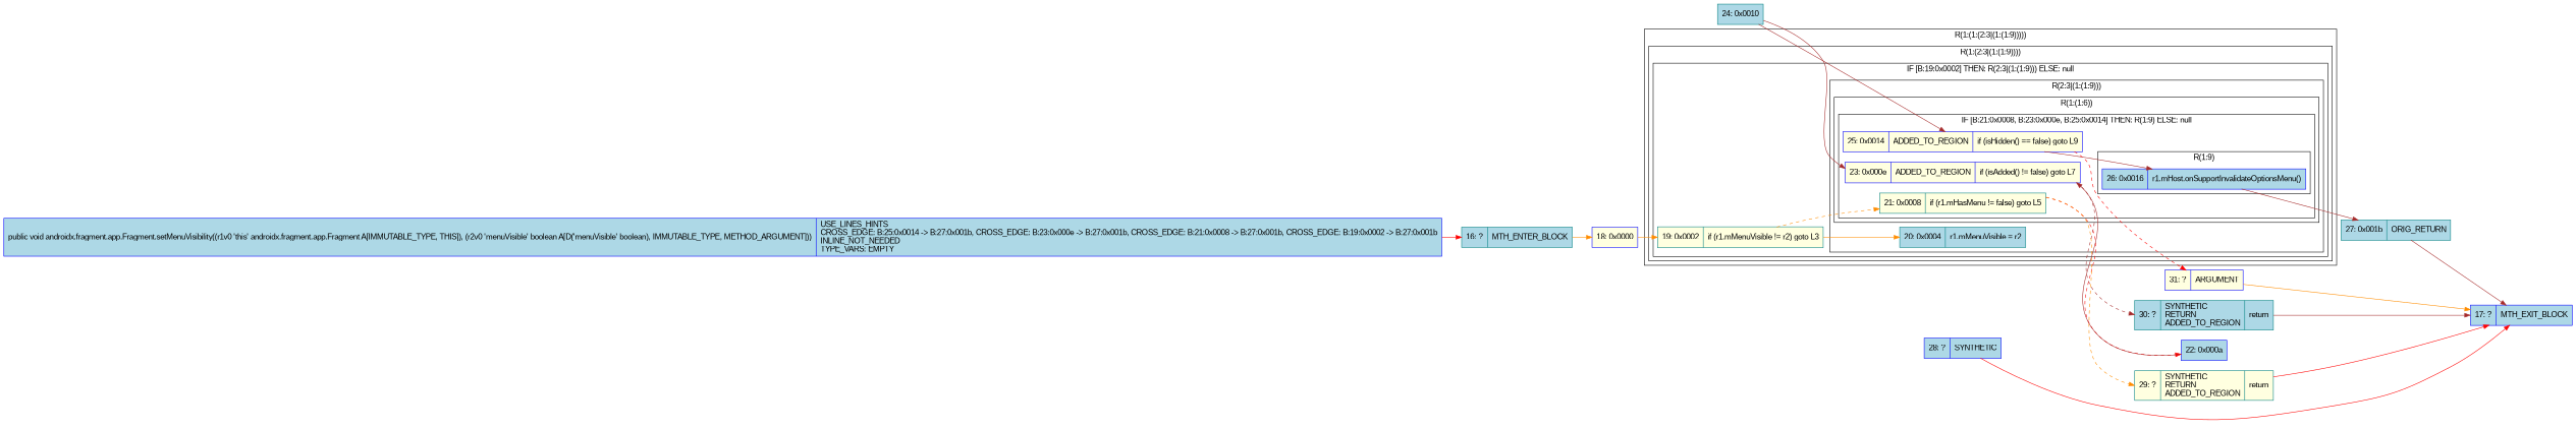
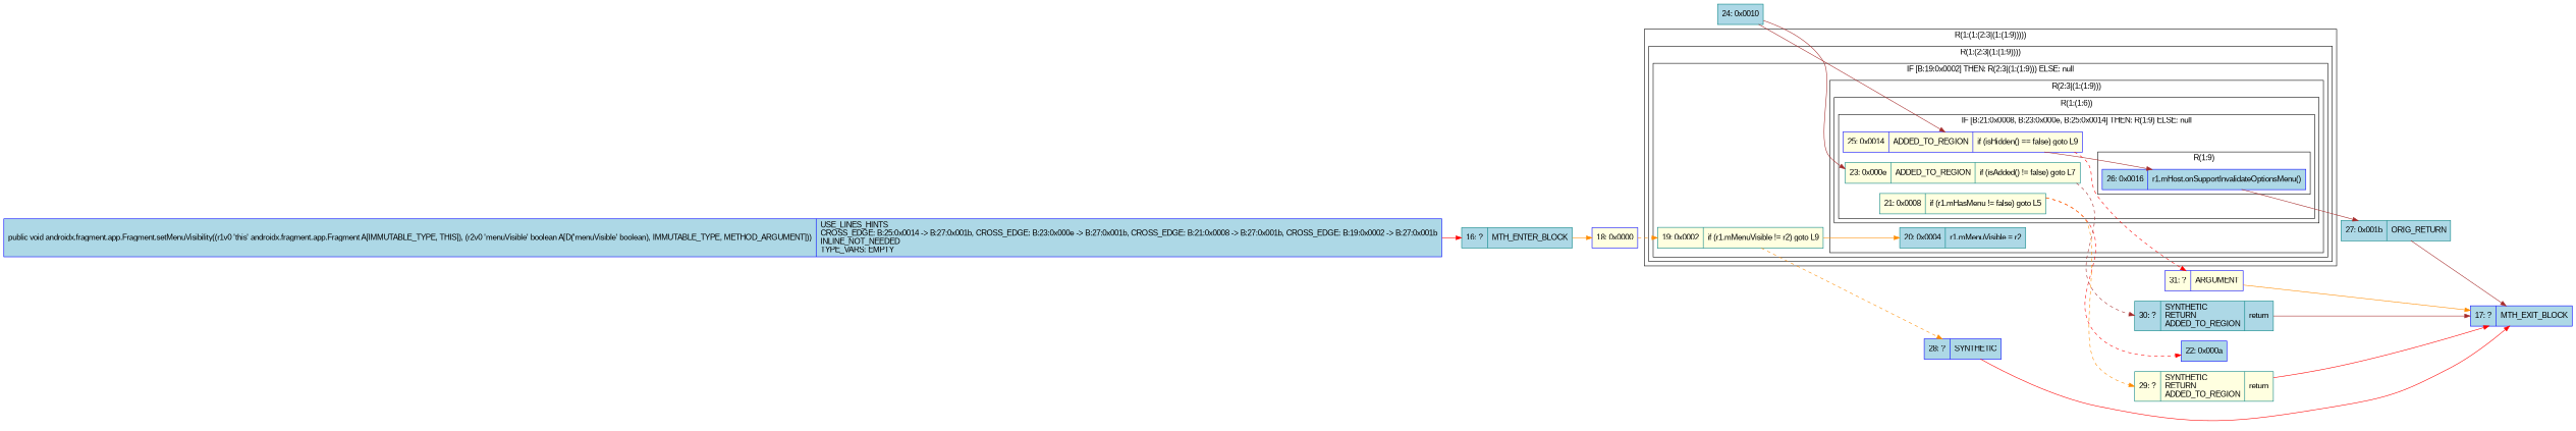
  digraph {
    fontname="Liberation Sans"
    rankdir=LR
    node [color=teal fillcolor=lightblue fontname="Liberation Sans" shape=record style=filled]
    edge [color=brown fontname="Liberation Sans"]
    n1 [color=blue label="{26\:\ 0x0016|r1.mHost.onSupportInvalidateOptionsMenu()\l}"]
    n2 [fillcolor=lightyellow label="{21\:\ 0x0008|if (r1.mHasMenu != false) goto L5\l}"]
-   n3 [color=blue fillcolor=lightyellow label="{23\:\ 0x000e|ADDED_TO_REGION\l|if (isAdded() != false) goto L7\l}"]
+   n3 [fillcolor=lightyellow label="{23\:\ 0x000e|ADDED_TO_REGION\l|if (isAdded() != false) goto L7\l}"]
    n4 [color=blue fillcolor=lightyellow label="{25\:\ 0x0014|ADDED_TO_REGION\l|if (isHidden() == false) goto L9\l}"]
    n5 [label="{20\:\ 0x0004|r1.mMenuVisible = r2\l}"]
-   n6 [fillcolor=lightyellow label="{19\:\ 0x0002|if (r1.mMenuVisible != r2) goto L3\l}"]
+   n6 [fillcolor=lightyellow label="{19\:\ 0x0002|if (r1.mMenuVisible != r2) goto L9\l}"]
    n7 [label="{27\:\ 0x001b|ORIG_RETURN\l}"]
    n8 [color=blue label="{22\:\ 0x000a}"]
    n9 [fillcolor=lightyellow label="{29\:\ ?|SYNTHETIC\lRETURN\lADDED_TO_REGION\l|return\l}"]
    n10 [label="{30\:\ ?|SYNTHETIC\lRETURN\lADDED_TO_REGION\l|return\l}"]
    n11 [color=blue fillcolor=lightyellow label="{31\:\ ?|ARGUMENT\l}"]
    n12 [color=blue label="{28\:\ ?|SYNTHETIC\l}"]
    n13 [color=blue label="{17\:\ ?|MTH_EXIT_BLOCK\l}"]
    n14 [label="{24\:\ 0x0010}"]
    n15 [label="{16\:\ ?|MTH_ENTER_BLOCK\l}"]
    n16 [color=blue fillcolor=lightyellow label="{18\:\ 0x0000}"]
    n17 [color=blue label="{public void androidx.fragment.app.Fragment.setMenuVisibility((r1v0 'this' androidx.fragment.app.Fragment A[IMMUTABLE_TYPE, THIS]), (r2v0 'menuVisible' boolean A[D('menuVisible' boolean), IMMUTABLE_TYPE, METHOD_ARGUMENT]))  | USE_LINES_HINTS\lCROSS_EDGE: B:25:0x0014 \-\> B:27:0x001b, CROSS_EDGE: B:23:0x000e \-\> B:27:0x001b, CROSS_EDGE: B:21:0x0008 \-\> B:27:0x001b, CROSS_EDGE: B:19:0x0002 \-\> B:27:0x001b\lINLINE_NOT_NEEDED\lTYPE_VARS: EMPTY\l}"]
    subgraph cluster_1 {
      label="R(1:(1:(2:3|(1:(1:9)))))"
      subgraph cluster_2 {
        label="R(1:(2:3|(1:(1:9))))"
        subgraph cluster_3 {
          label="IF [B:19:0x0002] THEN: R(2:3|(1:(1:9))) ELSE: null"
          n6
          subgraph cluster_4 {
            label="R(2:3|(1:(1:9)))"
            n5
            subgraph cluster_5 {
              label="R(1:(1:6))"
              subgraph cluster_6 {
                label="IF [B:21:0x0008, B:23:0x000e, B:25:0x0014] THEN: R(1:9) ELSE: null"
                n2
                n3
                n4
                subgraph cluster_7 {
                  label="R(1:9)"
                  n1
                }
              }
            }
          }
        }
      }
    }
    n1 -> n7
    n2 -> n8 [color=red style=dashed]
    n2 -> n9 [color=darkorange style=dashed]
    n3 -> n10 [style=dashed]
    n4 -> n1
    n4 -> n11 [color=red style=dashed]
    n6 -> n5 [color=darkorange]
-   n6 -> n2 [color=darkorange style=dashed]
+   n6 -> n12 [color=darkorange style=dashed]
    n7 -> n13
-   n8 -> n3
    n9 -> n13 [color=red]
    n10 -> n13
    n11 -> n13 [color=darkorange]
    n12 -> n13 [color=red]
    n14 -> n3
    n14 -> n4
    n15 -> n16 [color=darkorange]
-   n16 -> n6 [color=darkorange]
+   n16 -> n6 [color=darkorange style=dashed]
    n17 -> n15 [color=red]
  }
